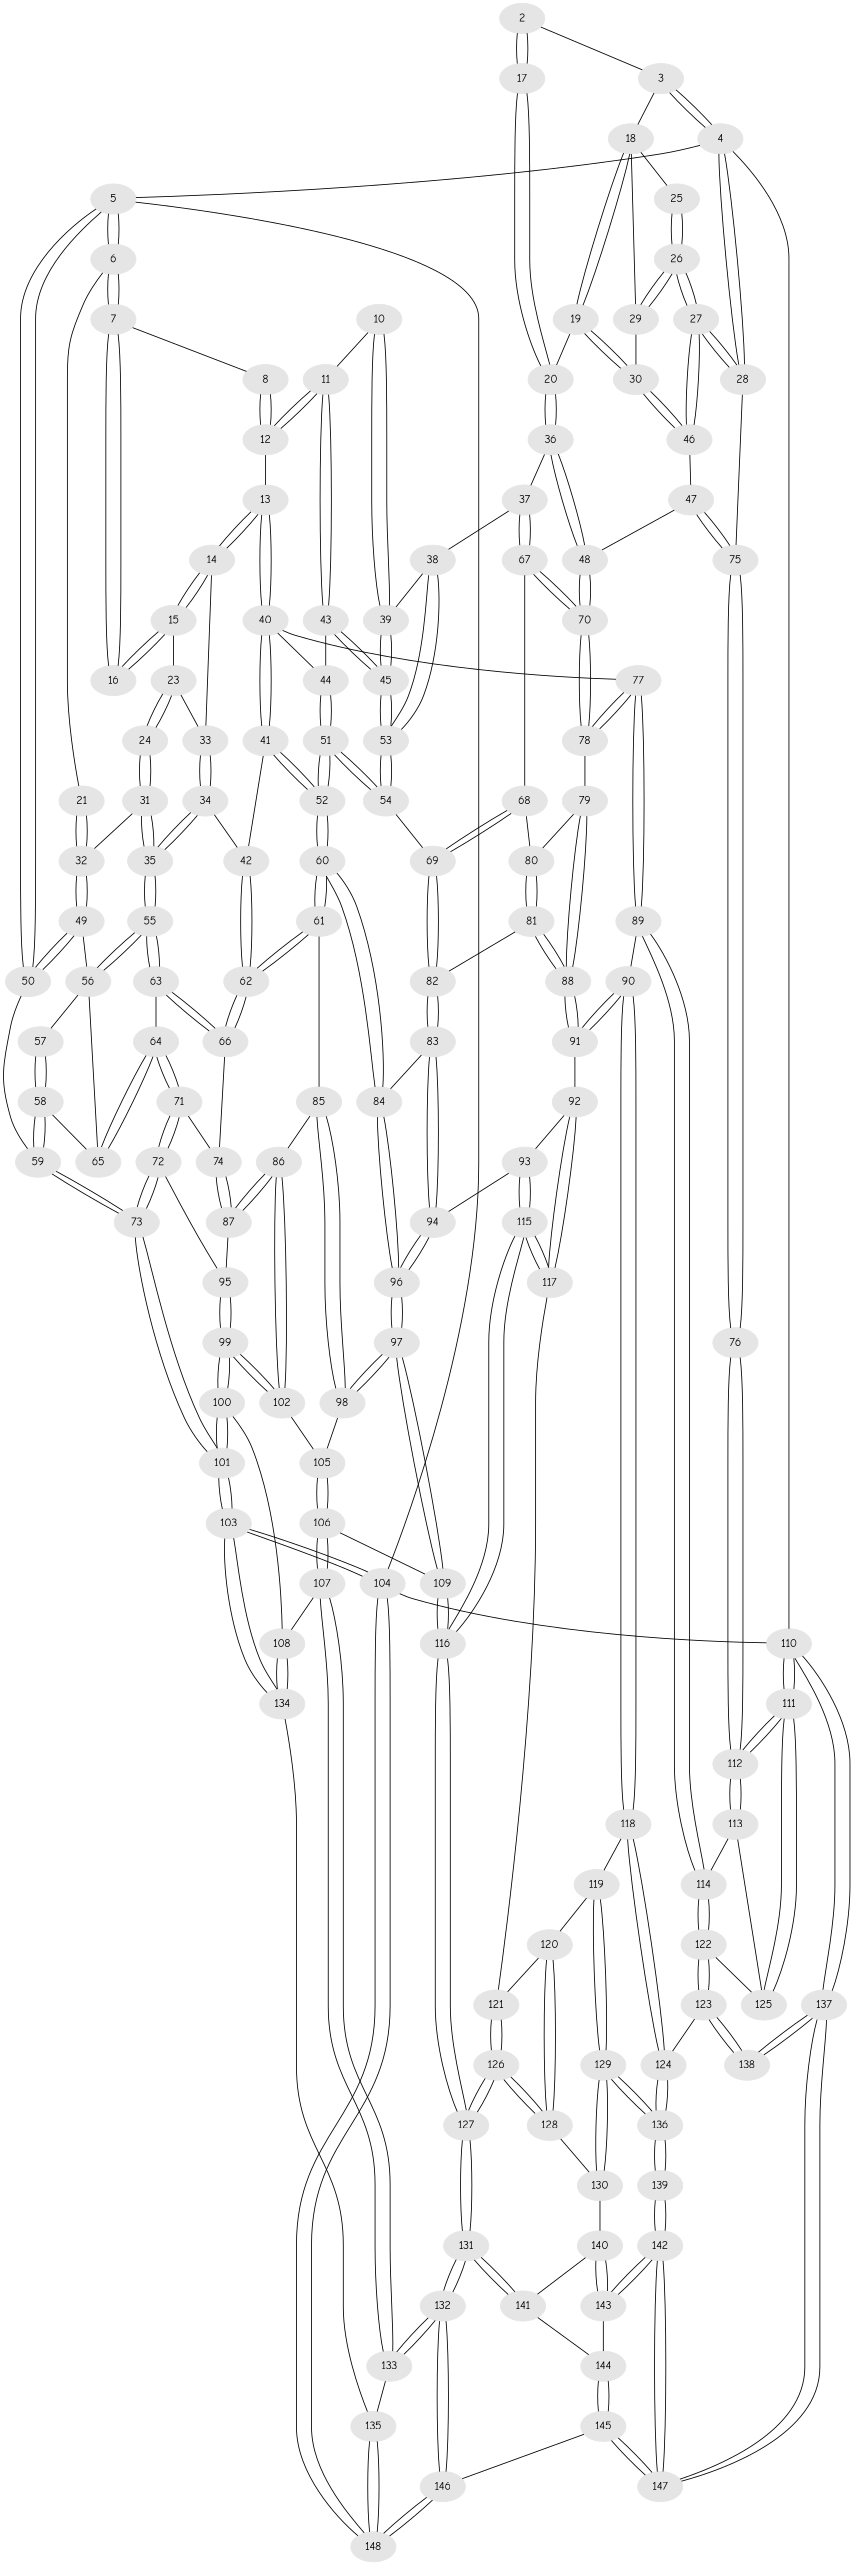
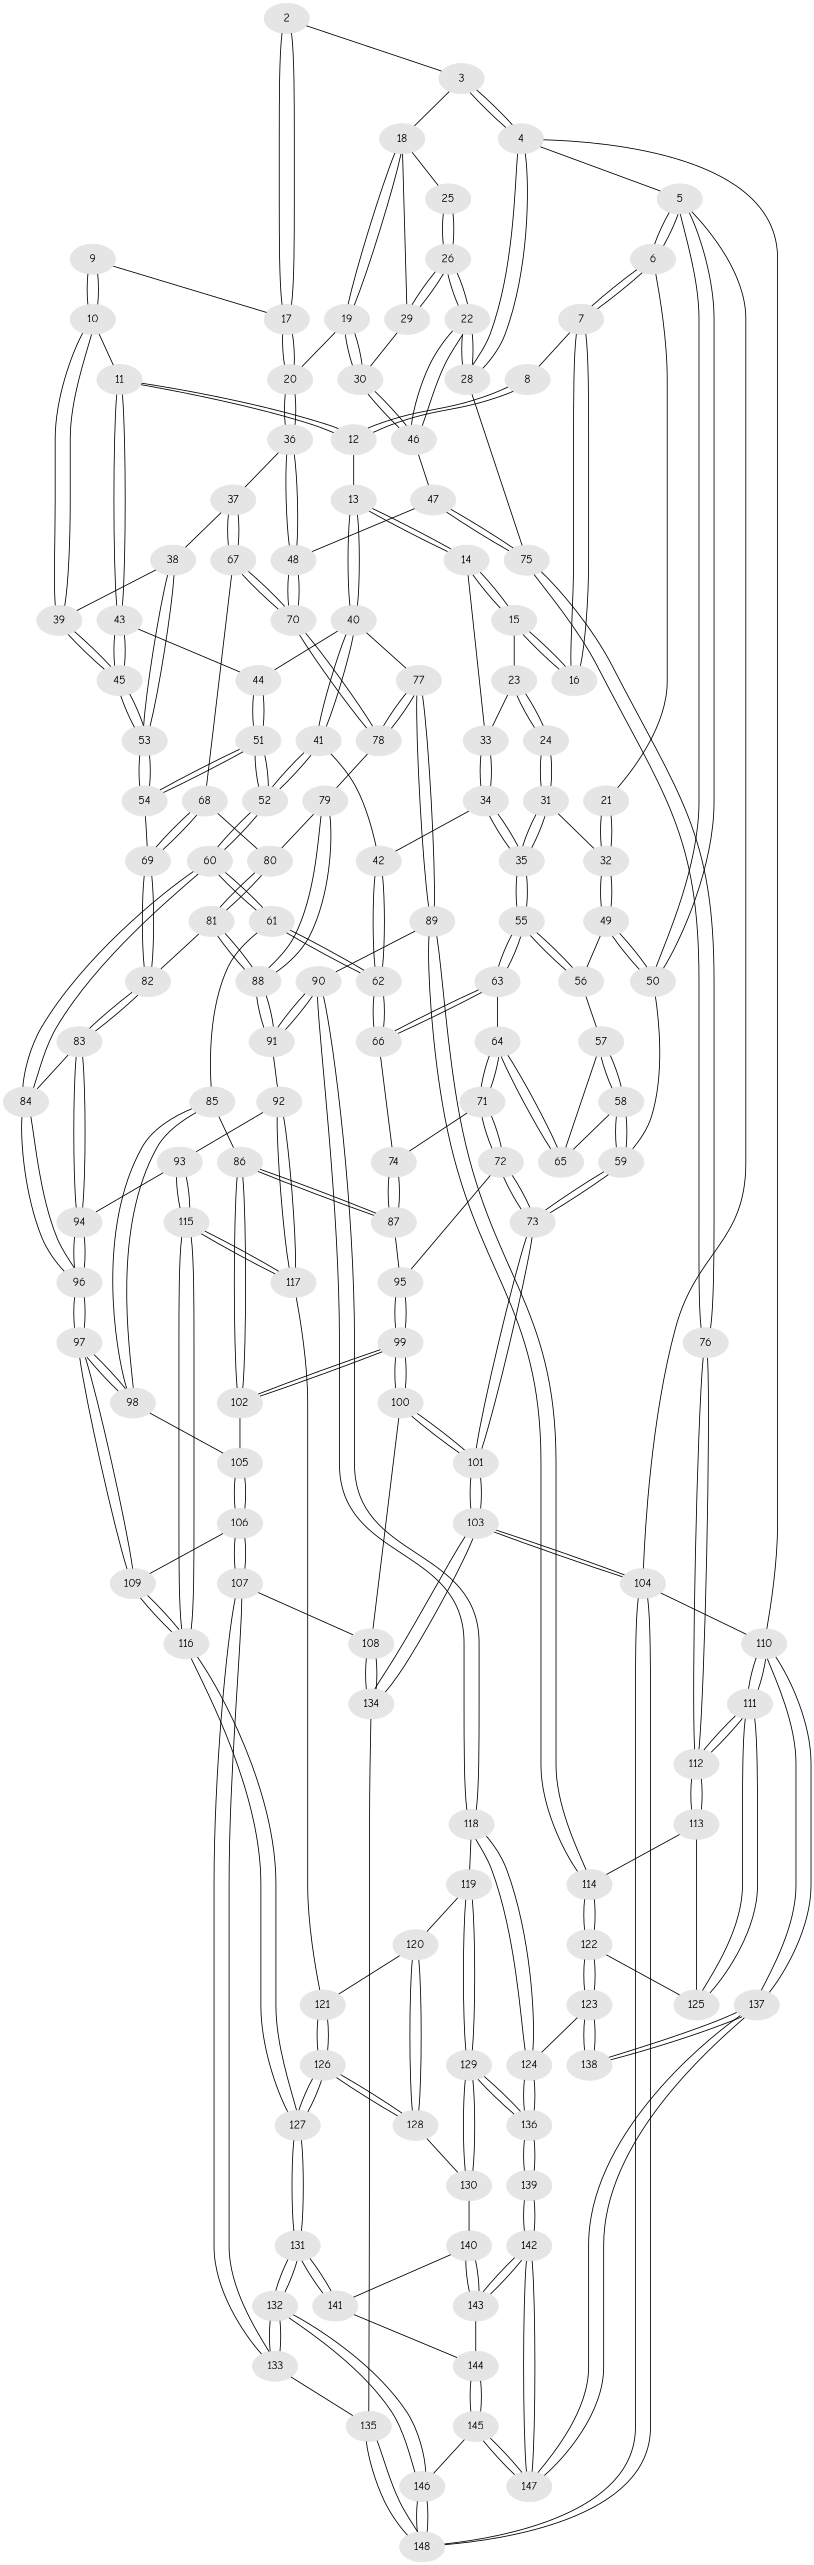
  graph {
    fontname="Comic Neue"
    node [color=gray90 fontname="Comic Neue" style=filled]
    edge [fontname="Comic Neue"]
    2
    3
    17
+   9
    10
    4
    18
    20
    5
    28
    110
    19
    25
    29
    6
    50
    104
    75
    111
    137
    7
    21
    59
    148
    8
    16
    32
    12
    13
    11
    39
    43
    45
    44
    14
    40
    15
    33
    41
    77
    23
    34
    24
    36
    30
    26
    46
    37
    48
    49
    31
    35
-   27
+   27 [label=22]
    47
    76
    55
    56
    42
    62
    63
    38
    67
    70
    53
    68
    54
    52
    51
    60
    66
    78
    57
    73
    69
    61
    84
    82
    64
    58
    65
    101
    85
    96
    86
    98
    74
    71
    72
    87
    80
    81
    83
    79
    95
    99
    103
    112
    89
    113
    90
    114
    88
    91
    94
    97
    102
    105
    92
    118
    122
    119
    124
    93
    117
    115
    121
    116
    100
    109
    106
    108
    134
    135
    107
    133
    127
    125
    138
    147
    123
    131
    126
    120
    129
    136
    128
    130
    139
    132
    141
    140
    143
    146
    144
    142
    145
    2 -- 3
    2 -- 17
    2 -- 17
    3 -- 4
    3 -- 4
    3 -- 18
    17 -- 20
    17 -- 20
+   9 -- 17
+   9 -- 10
+   9 -- 10
    10 -- 11
    10 -- 39
    10 -- 39
    4 -- 5
    4 -- 28
    4 -- 28
    4 -- 110
    18 -- 19
    18 -- 19
    18 -- 25
    18 -- 29
    20 -- 36
    20 -- 36
    5 -- 6
    5 -- 6
    5 -- 50
    5 -- 50
    5 -- 104
    28 -- 75
    110 -- 111
    110 -- 111
    110 -- 137
    110 -- 137
    19 -- 20
    19 -- 30
    19 -- 30
    25 -- 26
    25 -- 26
    29 -- 30
    6 -- 7
    6 -- 7
    6 -- 21
    50 -- 59
    104 -- 110
    104 -- 148
    104 -- 148
    75 -- 76
    75 -- 76
    111 -- 112
    111 -- 112
    111 -- 125
    111 -- 125
    137 -- 138
    137 -- 138
    137 -- 147
    137 -- 147
    7 -- 8
    7 -- 16
    7 -- 16
    21 -- 32
    21 -- 32
    59 -- 73
    59 -- 73
    8 -- 12
    8 -- 12
    32 -- 49
    32 -- 49
    12 -- 13
    13 -- 14
    13 -- 14
    13 -- 40
    13 -- 40
    11 -- 12
    11 -- 12
    11 -- 43
    11 -- 43
    39 -- 45
    39 -- 45
    43 -- 45
    43 -- 45
    43 -- 44
    45 -- 53
    45 -- 53
    44 -- 51
    44 -- 51
    14 -- 15
    14 -- 15
    14 -- 33
    40 -- 44
    40 -- 41
    40 -- 41
    40 -- 77
    15 -- 16
    15 -- 16
    15 -- 23
    33 -- 34
    33 -- 34
    41 -- 42
    41 -- 52
    41 -- 52
    77 -- 78
    77 -- 78
    77 -- 89
    77 -- 89
    23 -- 33
    23 -- 24
    23 -- 24
    34 -- 35
    34 -- 35
    34 -- 42
    24 -- 31
    24 -- 31
    36 -- 37
    36 -- 48
    36 -- 48
    30 -- 46
    30 -- 46
    26 -- 29
    26 -- 29
    26 -- 27
    26 -- 27
    46 -- 47
    37 -- 38
    37 -- 67
    37 -- 67
    48 -- 70
    48 -- 70
    49 -- 50
    49 -- 50
    49 -- 56
    31 -- 32
    31 -- 35
    31 -- 35
    35 -- 55
    35 -- 55
    27 -- 28
    27 -- 28
    27 -- 46
    27 -- 46
    47 -- 75
    47 -- 75
    47 -- 48
    76 -- 112
    76 -- 112
    55 -- 56
    55 -- 56
    55 -- 63
    55 -- 63
    56 -- 57
    42 -- 62
    42 -- 62
    62 -- 66
    62 -- 66
    63 -- 66
    63 -- 66
    63 -- 64
    38 -- 39
    38 -- 53
    38 -- 53
    67 -- 70
    67 -- 70
    67 -- 68
    70 -- 78
    70 -- 78
    53 -- 54
    53 -- 54
    68 -- 69
    68 -- 69
    68 -- 80
    54 -- 69
    52 -- 60
    52 -- 60
    51 -- 54
    51 -- 54
    51 -- 52
    51 -- 52
    60 -- 61
    60 -- 61
    60 -- 84
    60 -- 84
    66 -- 74
    78 -- 79
    57 -- 58
    57 -- 58
-   56 -- 65
+   57 -- 65
    73 -- 101
    73 -- 101
    69 -- 82
    69 -- 82
    61 -- 62
    61 -- 62
    61 -- 85
    84 -- 96
    84 -- 96
    82 -- 83
    82 -- 83
    64 -- 65
    64 -- 65
    64 -- 71
    64 -- 71
    58 -- 59
    58 -- 59
    58 -- 65
    101 -- 103
    101 -- 103
    85 -- 86
    85 -- 98
    85 -- 98
    96 -- 97
    96 -- 97
    86 -- 87
    86 -- 87
    86 -- 102
    86 -- 102
    98 -- 105
    74 -- 87
    74 -- 87
    71 -- 74
    71 -- 72
    71 -- 72
    72 -- 73
    72 -- 73
    72 -- 95
    87 -- 95
    80 -- 81
    80 -- 81
    81 -- 82
    81 -- 88
    81 -- 88
    83 -- 84
    83 -- 94
    83 -- 94
    79 -- 80
    79 -- 88
    79 -- 88
    95 -- 99
    95 -- 99
    99 -- 102
    99 -- 102
    99 -- 100
    99 -- 100
    103 -- 104
    103 -- 104
    103 -- 134
    103 -- 134
    112 -- 113
    112 -- 113
    89 -- 90
    89 -- 114
    89 -- 114
    113 -- 114
    113 -- 125
    90 -- 91
    90 -- 91
    90 -- 118
    90 -- 118
    114 -- 122
    114 -- 122
    88 -- 91
    88 -- 91
    91 -- 92
    94 -- 96
    94 -- 96
    97 -- 98
    97 -- 98
    97 -- 109
    97 -- 109
    102 -- 105
    105 -- 106
    105 -- 106
    92 -- 93
    92 -- 117
    92 -- 117
    118 -- 119
    118 -- 124
    118 -- 124
    122 -- 125
    122 -- 123
    122 -- 123
    119 -- 120
    119 -- 129
    119 -- 129
    124 -- 136
    124 -- 136
    93 -- 94
    93 -- 115
    93 -- 115
    117 -- 121
    115 -- 117
    115 -- 117
    115 -- 116
    115 -- 116
    121 -- 126
    121 -- 126
    116 -- 127
    116 -- 127
    100 -- 101
    100 -- 101
    100 -- 108
    109 -- 116
    109 -- 116
    106 -- 109
    106 -- 107
    106 -- 107
    108 -- 134
    108 -- 134
    134 -- 135
    135 -- 148
    135 -- 148
    107 -- 108
    107 -- 133
    107 -- 133
    133 -- 135
    127 -- 131
    127 -- 131
    123 -- 124
    123 -- 138
    123 -- 138
    131 -- 132
    131 -- 132
    131 -- 141
    131 -- 141
    126 -- 127
    126 -- 127
    126 -- 128
    126 -- 128
    120 -- 121
    120 -- 128
    120 -- 128
    129 -- 136
    129 -- 136
    129 -- 130
    129 -- 130
    136 -- 139
    136 -- 139
    128 -- 130
    130 -- 140
    139 -- 142
    139 -- 142
    132 -- 133
    132 -- 133
    132 -- 146
    132 -- 146
    141 -- 144
    140 -- 141
    140 -- 143
    140 -- 143
    143 -- 144
    146 -- 148
    146 -- 148
    144 -- 145
    144 -- 145
    142 -- 147
    142 -- 147
    142 -- 143
    142 -- 143
    145 -- 147
    145 -- 147
    145 -- 146
  }
